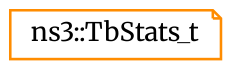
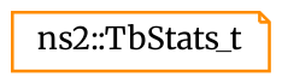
  digraph {
    rankdir=LR
    fontname=Merriweather
-   n1 [color=darkorange fillcolor=white fontname=Merriweather fontsize=10 height=0.2 label="ns3::TbStats_t" shape=note style=filled width=0.4]
+   n1 [color=darkorange fillcolor=white fontname=Merriweather fontsize=10 height=0.2 label="ns2::TbStats_t" shape=note style=filled width=0.4]
  }
